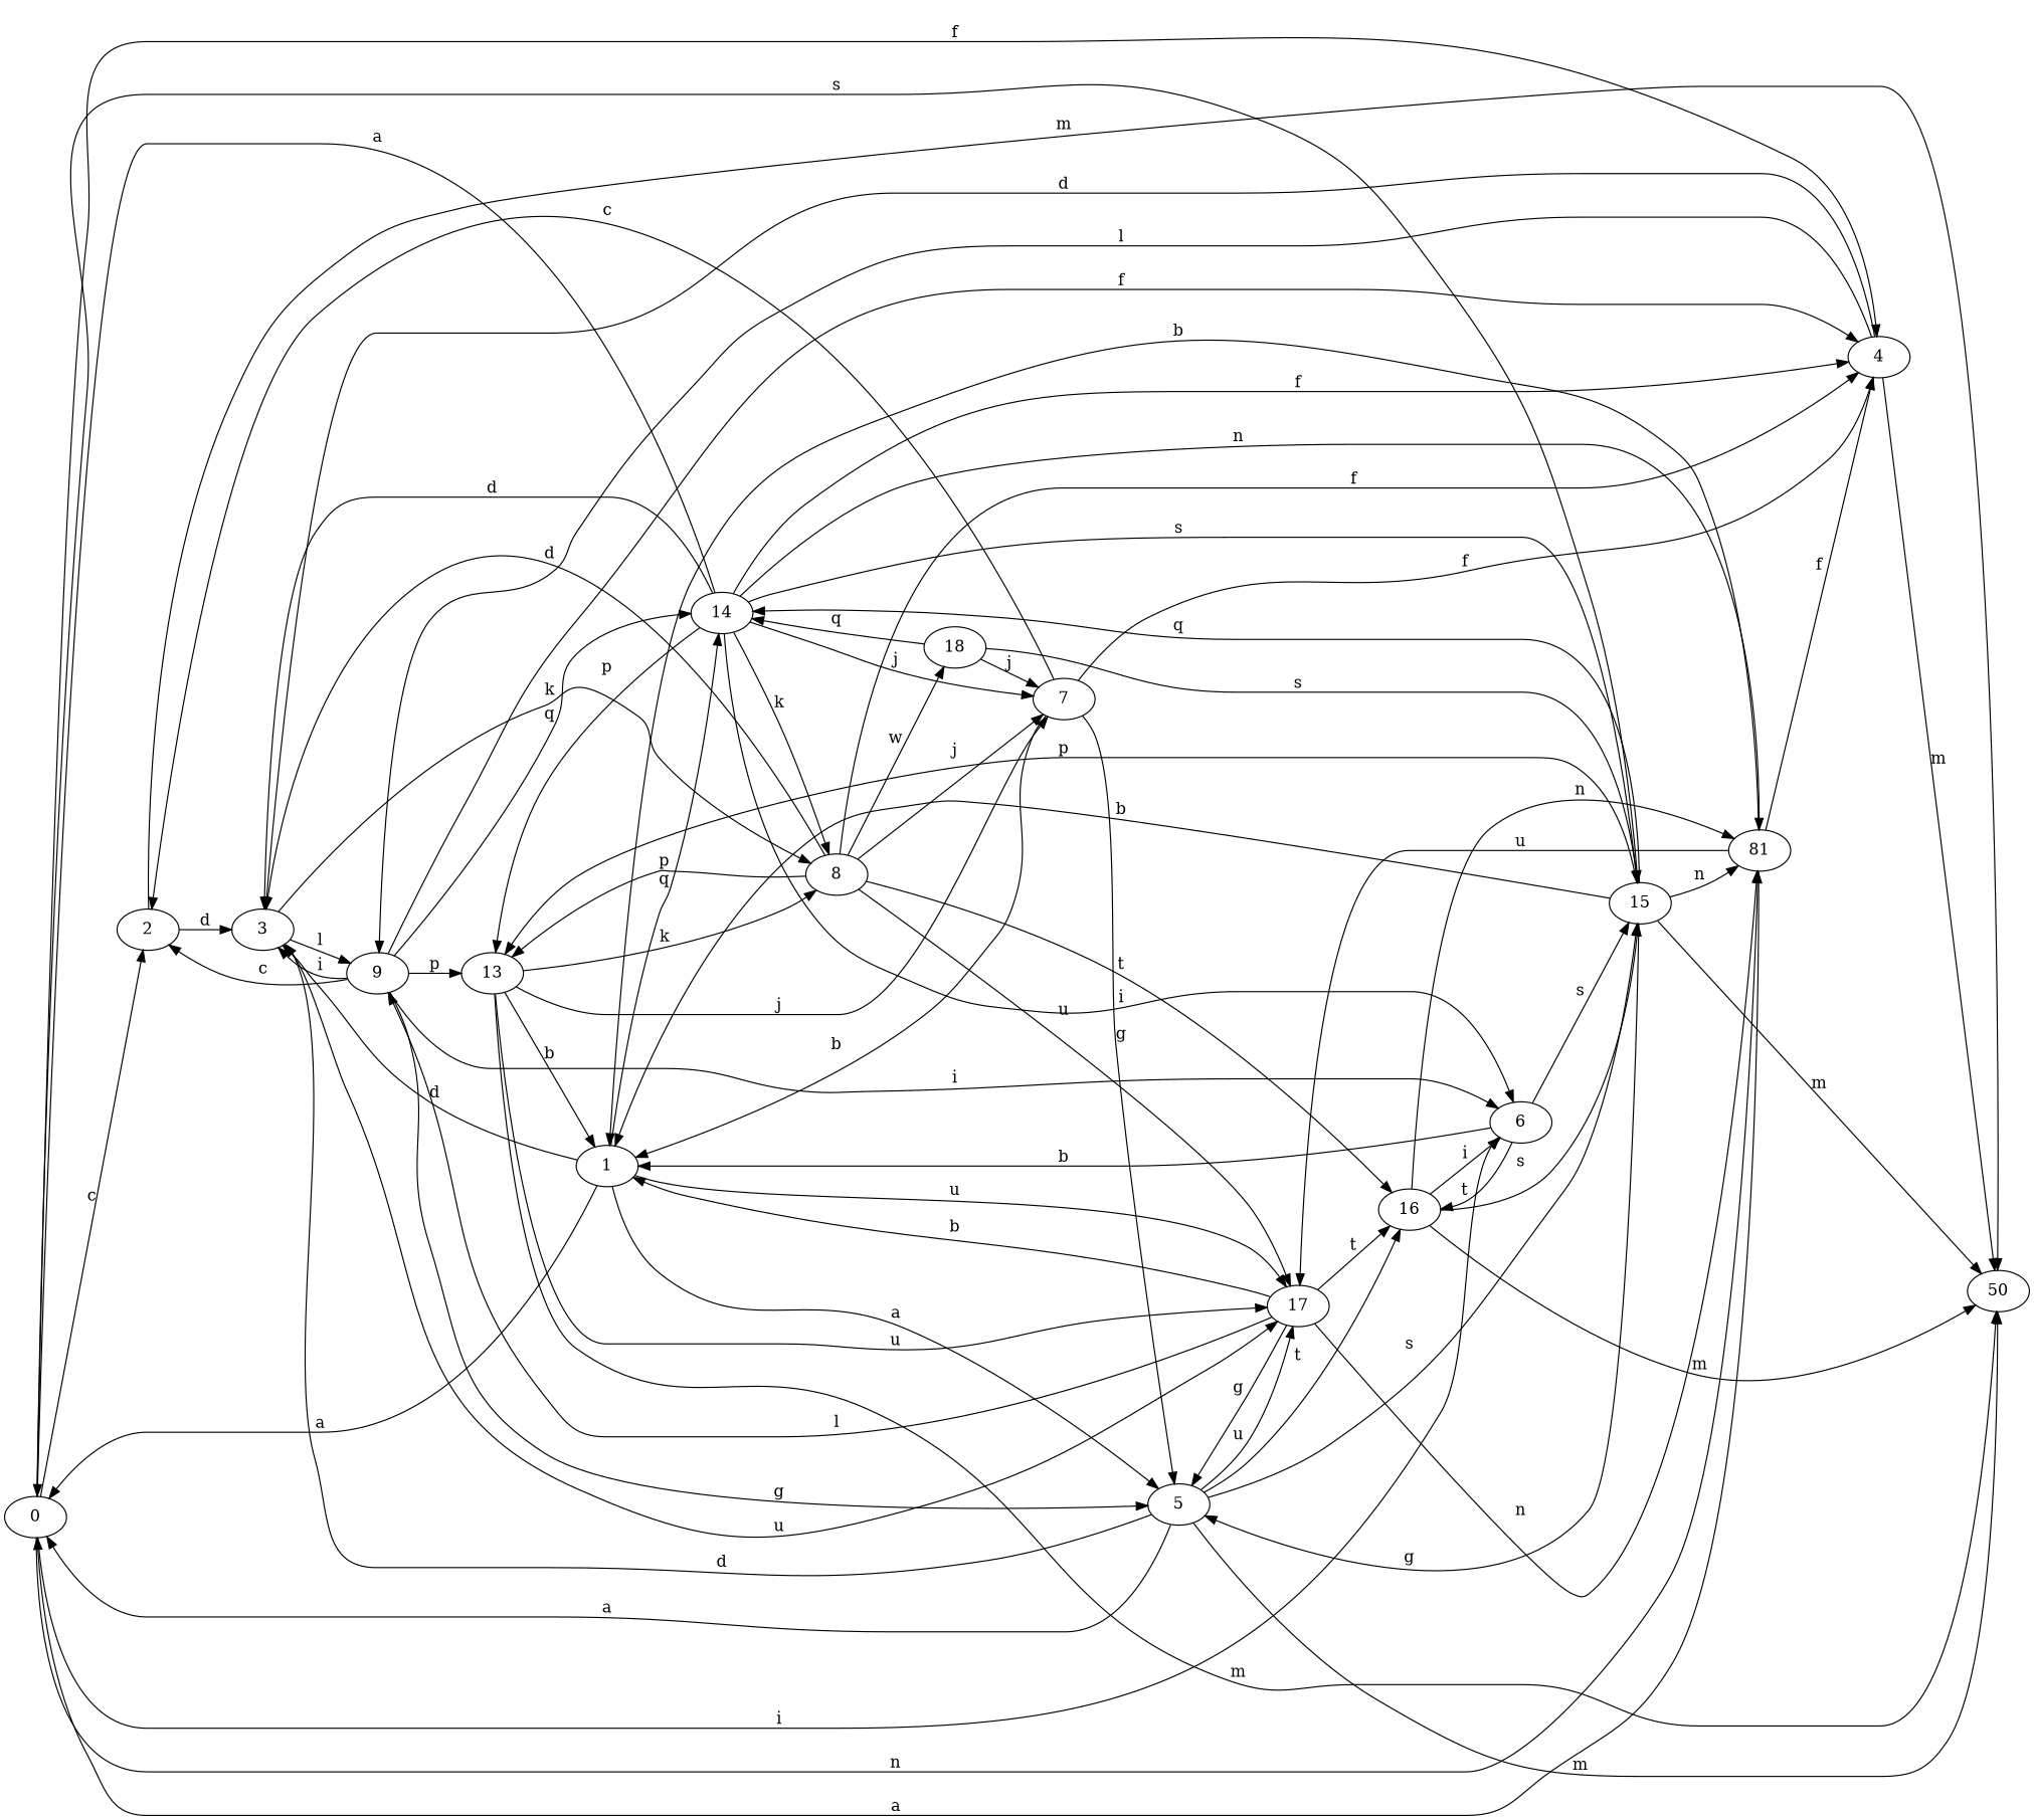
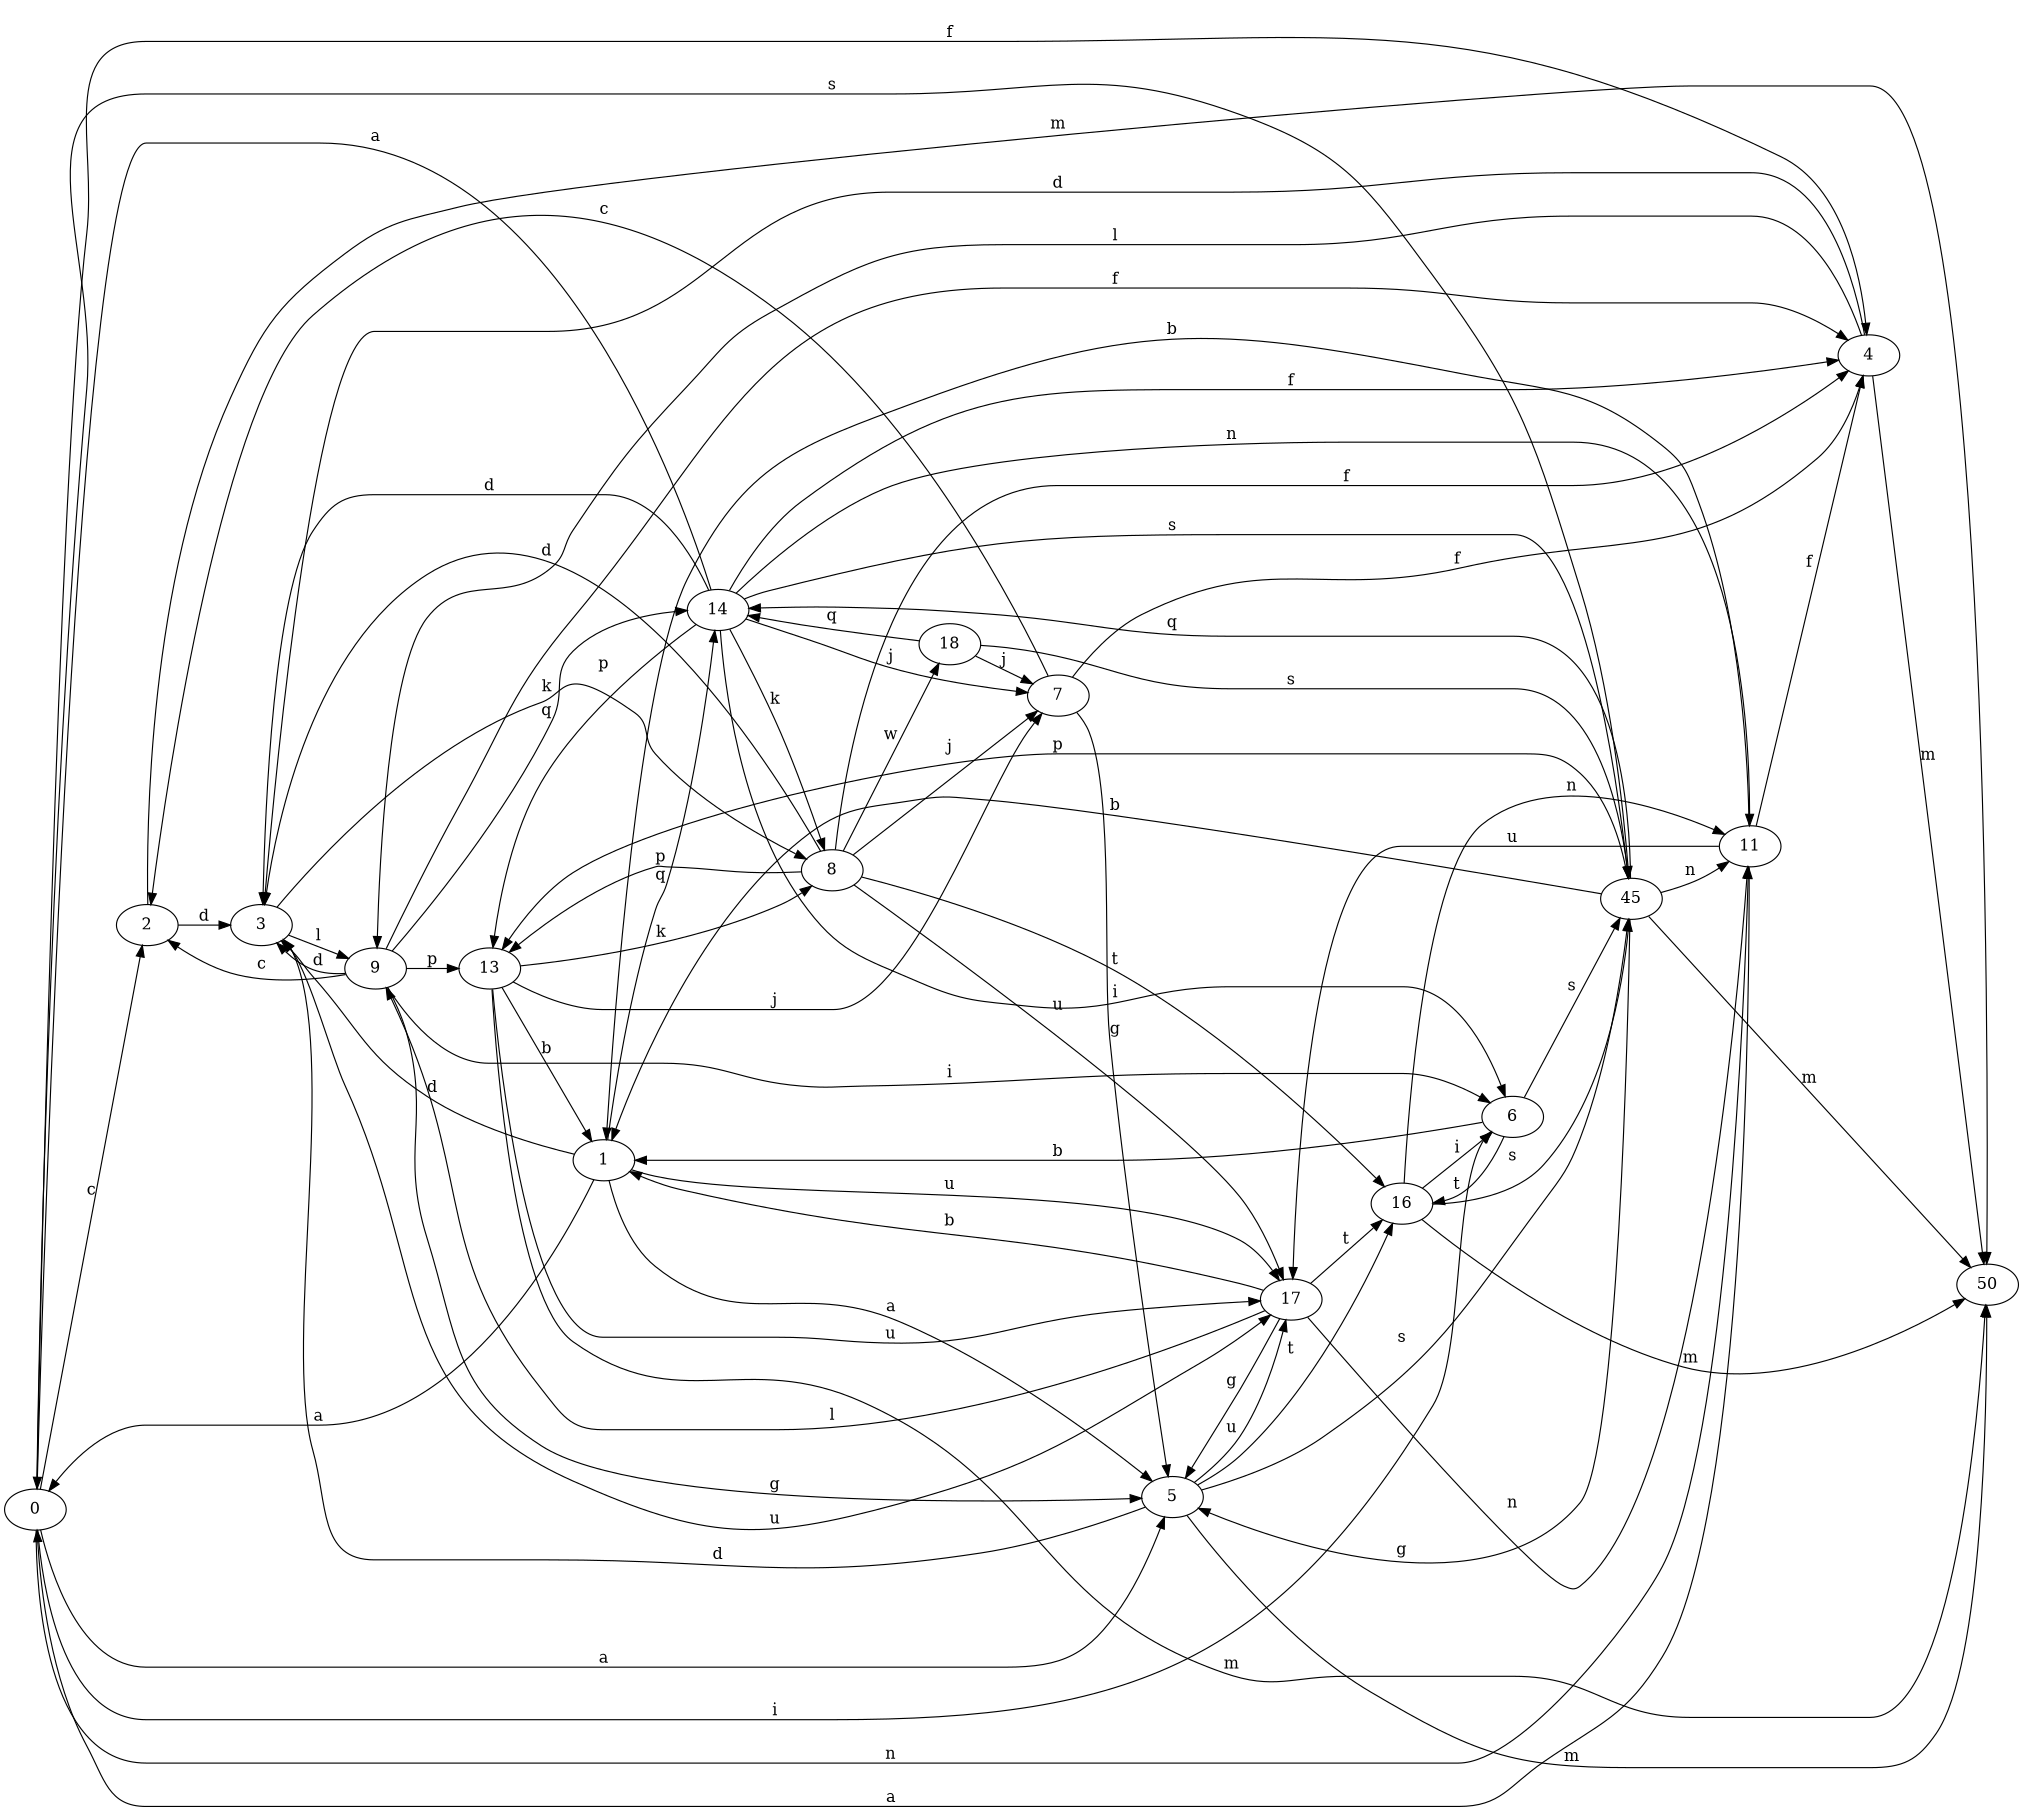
  strict digraph {
    rankdir=LR
    0
    2
    4
    6
-   11 [label=81]
-   15
+   11
+   15 [label=45]
    3
    n8 [label=50]
    9
    1
    16
    17
    5
    14
    13
    8
    7
    18
    0 -> 2 [label=c]
    0 -> 4 [label=f]
    0 -> 6 [label=i]
    0 -> 11 [label=n]
    0 -> 15 [label=s]
    2 -> 3 [label=d]
    2 -> n8 [label=m]
    4 -> 3 [label=d]
    4 -> n8 [label=m]
    4 -> 9 [label=l]
    6 -> 15 [label=s]
    6 -> 1 [label=b]
    6 -> 16 [label=t]
    11 -> 0 [label=a]
    11 -> 4 [label=f]
    11 -> 1 [label=b]
    11 -> 17 [label=u]
    15 -> 11 [label=n]
    15 -> n8 [label=m]
    15 -> 1 [label=b]
    15 -> 5 [label=g]
    15 -> 14 [label=q]
    15 -> 13 [label=p]
    3 -> 9 [label=l]
    3 -> 17 [label=u]
    3 -> 8 [label=k]
    9 -> 2 [label=c]
    9 -> 4 [label=f]
    9 -> 6 [label=i]
-   9 -> 3 [label=i]
+   9 -> 3 [label=d]
    9 -> 5 [label=g]
    9 -> 14 [label=q]
    9 -> 13 [label=p]
    1 -> 0 [label=a]
    1 -> 3 [label=d]
    1 -> 17 [label=u]
    1 -> 5 [label=a]
    1 -> 14 [label=q]
    16 -> 6 [label=i]
    16 -> 11 [label=n]
    16 -> 15 [label=s]
    16 -> n8 [label=m]
    17 -> 11 [label=n]
    17 -> 9 [label=l]
    17 -> 1 [label=b]
    17 -> 16 [label=t]
    17 -> 5 [label=g]
-   5 -> 0 [label=a]
+   0 -> 5 [label=a]
    5 -> 15 [label=s]
    5 -> 3 [label=d]
    5 -> n8 [label=m]
    5 -> 16 [label=t]
    5 -> 17 [label=u]
    14 -> 0 [label=a]
    14 -> 4 [label=f]
    14 -> 6 [label=i]
    14 -> 11 [label=n]
    14 -> 15 [label=s]
    14 -> 3 [label=d]
    14 -> 13 [label=p]
    14 -> 8 [label=k]
    14 -> 7 [label=j]
    13 -> n8 [label=m]
    13 -> 1 [label=b]
    13 -> 17 [label=u]
    13 -> 8 [label=k]
    13 -> 7 [label=j]
    8 -> 4 [label=f]
    8 -> 3 [label=d]
    8 -> 16 [label=t]
    8 -> 17 [label=u]
    8 -> 13 [label=p]
    8 -> 7 [label=j]
    8 -> 18 [label=w]
    7 -> 2 [label=c]
    7 -> 4 [label=f]
-   7 -> 1 [label=b]
    7 -> 5 [label=g]
    18 -> 15 [label=s]
    18 -> 14 [label=q]
    18 -> 7 [label=j]
  }
